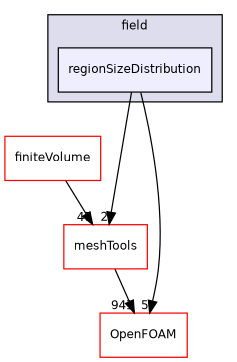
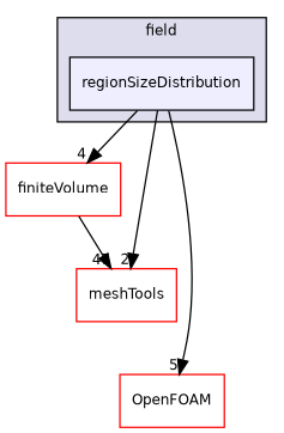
  digraph {
    compound=true
    node [fontname=Helvetica fontsize=10 shape=box color=red]
    edge [labeldistance=1.5 labelfontname=Helvetica labelfontsize=10]
    n1 [fillcolor="#eeeeff" label=regionSizeDistribution pencolor=black style=filled color=""]
    n2 [label=finiteVolume]
    n3 [label=meshTools]
    n4 [label=OpenFOAM]
    subgraph cluster_1 {
      bgcolor="#ddddee"
      fontname=Helvetica
      fontsize=10
      label=field
      pencolor=black
      n1
    }
+   n1 -> n2 [headlabel=4]
    n1 -> n3 [headlabel=2]
    n1 -> n4 [headlabel=5]
    n2 -> n3 [headlabel=47]
-   n3 -> n4 [headlabel=941]
  }
